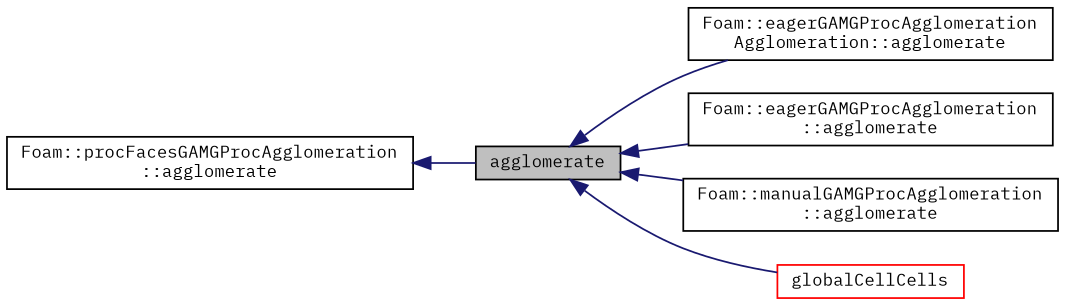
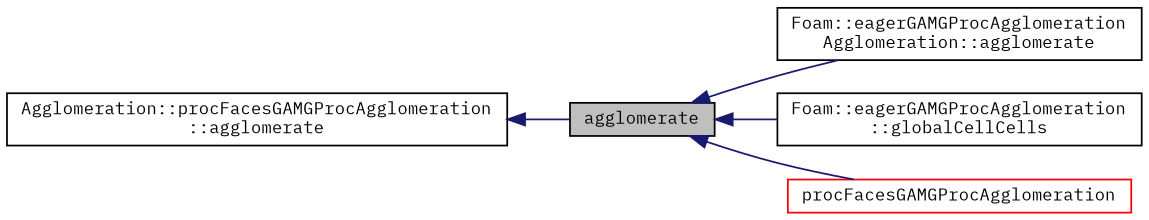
  digraph {
    fontname="IBM Plex Mono"
    rankdir=LR
    node [color=black fontname="IBM Plex Mono" fontsize=10 shape=record]
    edge [color=midnightblue dir=back fontname="IBM Plex Mono" fontsize=10 labelfontname=FreeSans labelfontsize=10 style=solid]
    n1 [fillcolor=grey75 fontcolor=black height=0.2 label=agglomerate style=filled width=0.4]
    n2 [height=0.2 label="Foam::eagerGAMGProcAgglomeration\lAgglomeration::agglomerate" width=0.4]
-   n3 [height=0.2 label="Foam::eagerGAMGProcAgglomeration\l::agglomerate" width=0.4]
-   n4 [height=0.2 label="Foam::manualGAMGProcAgglomeration\l::agglomerate" width=0.4]
-   n5 [color=red height=0.2 label=globalCellCells width=0.4]
-   n6 [height=0.2 label="Foam::procFacesGAMGProcAgglomeration\l::agglomerate" width=0.4]
+   n3 [height=0.2 label="Foam::eagerGAMGProcAgglomeration\l::globalCellCells" width=0.4]
+   n5 [color=red height=0.2 label=procFacesGAMGProcAgglomeration width=0.4]
+   n6 [height=0.2 label="Agglomeration::procFacesGAMGProcAgglomeration\l::agglomerate" width=0.4]
    n1 -> n2
    n1 -> n3
-   n1 -> n4
    n1 -> n5
    n6 -> n1
  }
